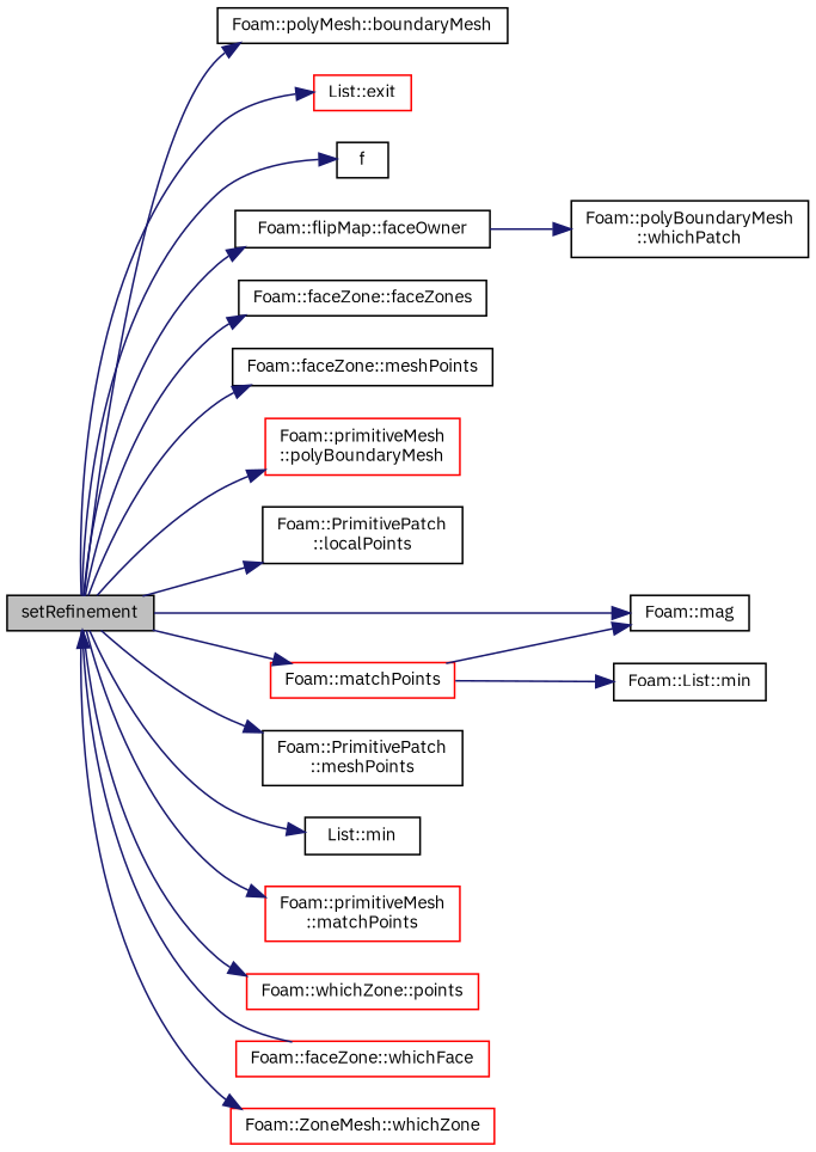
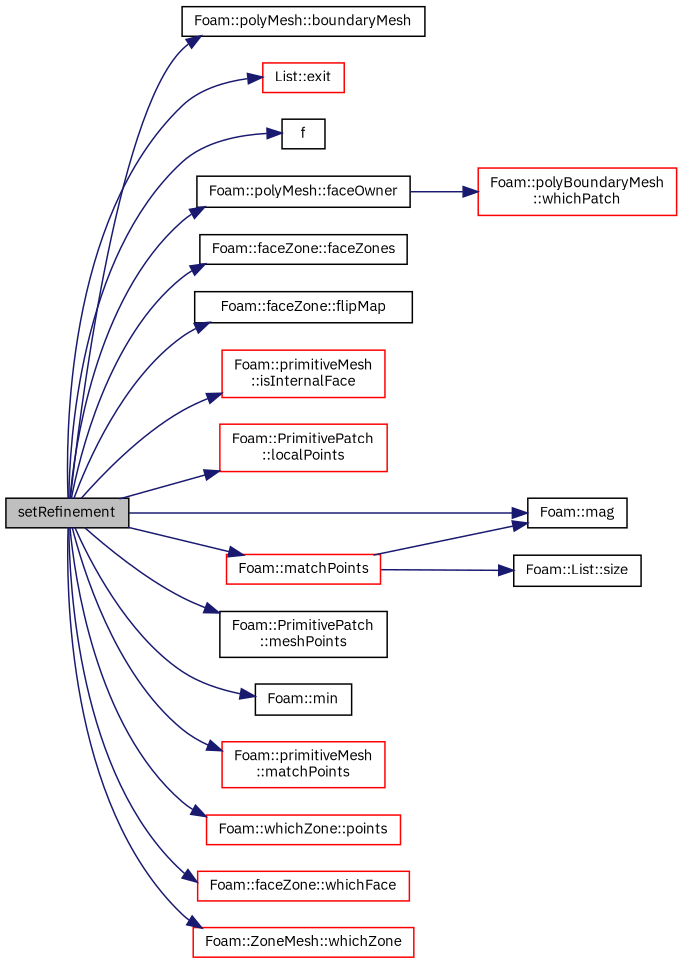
  digraph {
    fontname="IBM Plex Sans"
    rankdir=LR
    node [color=black fontname="IBM Plex Sans" fontsize=10 shape=record]
    edge [color=midnightblue fontname="IBM Plex Sans" fontsize=10 labelfontname=Helvetica labelfontsize=10 style=solid]
    n1 [fillcolor=grey75 fontcolor=black height=0.2 label=setRefinement style=filled width=0.4]
    n2 [height=0.2 label="Foam::polyMesh::boundaryMesh" width=0.4]
    n3 [color=red height=0.2 label="List::exit" width=0.4]
    n4 [height=0.2 label=f width=0.4]
-   n5 [height=0.2 label="Foam::flipMap::faceOwner" width=0.4]
+   n5 [height=0.2 label="Foam::polyMesh::faceOwner" width=0.4]
    n6 [height=0.2 label="Foam::faceZone::faceZones" width=0.4]
-   n7 [height=0.2 label="Foam::faceZone::meshPoints" width=0.4]
-   n8 [color=red height=0.2 label="Foam::primitiveMesh\l::polyBoundaryMesh" width=0.4]
-   n9 [height=0.2 label="Foam::PrimitivePatch\l::localPoints" width=0.4]
+   n7 [height=0.2 label="Foam::faceZone::flipMap" width=0.4]
+   n8 [color=red height=0.2 label="Foam::primitiveMesh\l::isInternalFace" width=0.4]
+   n9 [color=red height=0.2 label="Foam::PrimitivePatch\l::localPoints" width=0.4]
    n10 [height=0.2 label="Foam::mag" width=0.4]
    n11 [color=red height=0.2 label="Foam::matchPoints" width=0.4]
    n12 [height=0.2 label="Foam::PrimitivePatch\l::meshPoints" width=0.4]
-   n13 [height=0.2 label="List::min" width=0.4]
+   n13 [height=0.2 label="Foam::min" width=0.4]
    n14 [color=red height=0.2 label="Foam::primitiveMesh\l::matchPoints" width=0.4]
    n15 [color=red height=0.2 label="Foam::whichZone::points" width=0.4]
    n16 [color=red height=0.2 label="Foam::faceZone::whichFace" width=0.4]
    n17 [color=red height=0.2 label="Foam::ZoneMesh::whichZone" width=0.4]
-   n18 [height=0.2 label="Foam::polyBoundaryMesh\l::whichPatch" width=0.4]
-   n19 [height=0.2 label="Foam::List::min" width=0.4]
+   n18 [color=red height=0.2 label="Foam::polyBoundaryMesh\l::whichPatch" width=0.4]
+   n19 [height=0.2 label="Foam::List::size" width=0.4]
    n1 -> n2
    n1 -> n3
    n1 -> n4
    n1 -> n5
    n1 -> n6
    n1 -> n7
    n1 -> n8
    n1 -> n9
    n1 -> n10
    n1 -> n11
    n1 -> n12
    n1 -> n13
    n1 -> n14
    n1 -> n15
-   n16 -> n1
+   n1 -> n16
    n1 -> n17
    n5 -> n18
    n11 -> n10
    n11 -> n19
  }
